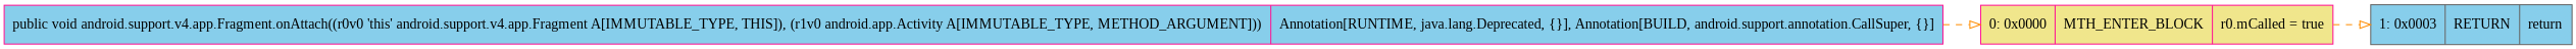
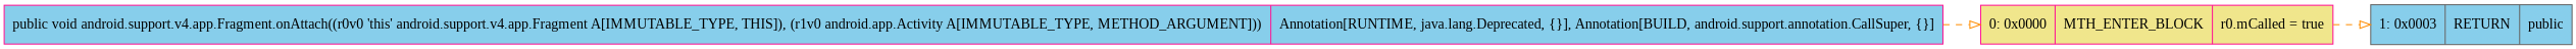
  digraph {
    rankdir=LR
    fontname="Liberation Serif"
    node [shape=record style=filled fillcolor=skyblue color=deeppink fontname="Liberation Serif"]
    edge [color=darkorange style=dashed arrowhead=onormal fontname="Liberation Serif"]
    n1 [label="{0\:\ 0x0000|MTH_ENTER_BLOCK\l|r0.mCalled = true\l}" fillcolor=khaki]
-   n2 [label="{1\:\ 0x0003|RETURN\l|return\l}" color=gray40]
+   n2 [label="{1\:\ 0x0003|RETURN\l|public\l}" color=gray40]
    n3 [label="{public void android.support.v4.app.Fragment.onAttach((r0v0 'this' android.support.v4.app.Fragment A[IMMUTABLE_TYPE, THIS]), (r1v0 android.app.Activity A[IMMUTABLE_TYPE, METHOD_ARGUMENT]))  | Annotation[RUNTIME, java.lang.Deprecated, \{\}], Annotation[BUILD, android.support.annotation.CallSuper, \{\}]\l}"]
    n1 -> n2
    n3 -> n1
  }
